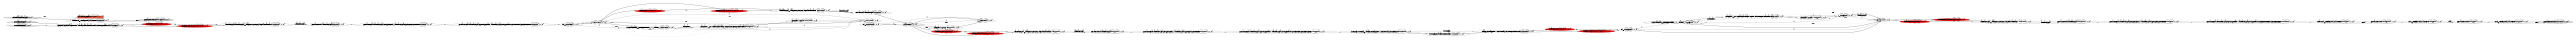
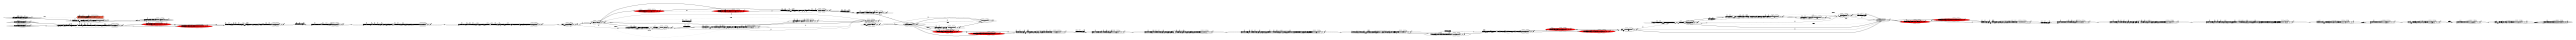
  digraph {
    rankdir=LR
    node [fillcolor=white shape=ellipse style=filled]
    edge [style=bold]
    n1 [label="String instanceName = PARTICIPANT_PREFIX + \"_\" + (_startPort + i)@@@36@@@['1', '1', '0']"]
    n2 [label="_participants(i( = new MockParticipantManager(ZK_ADDR,CLUSTER_NAME,instanceName)@@@37@@@['1', '1', '0']"]
    n3 [label="_participants(i(.syncStart()@@@38@@@['1', '1', '0']"]
    n4 [label="i++@@@35@@@['1', '1', '0']"]
    n5 [label="int i = 0@@@19@@@['1', '1', '0']"]
    n6 [label="i < 3@@@20@@@['1', '1', '0']" shape=diamond]
    n7 [label="i++@@@21@@@['1', '1', '0']"]
    n8 [label="_participants(i(.syncStop()@@@22@@@['1', '1', '0']"]
    n9 [fillcolor=red label="Thread.sleep(500L)@@@24@@@['1', '0', '0']"]
    n10 [fillcolor=red label="TestHelper.verify(null,2000L)@@@24@@@['0', '1', '0']"]
    n11 [label="Assert.assertTrue(result)@@@55@@@['1', '1', '0']"]
    n12 [label="result = TestHelper.verify(null,TIMEOUT)@@@56@@@['1', '1', '0']"]
    n13 [label="Assert.assertTrue(result)@@@66@@@['1', '1', '0']"]
    n14 [label="Assert.assertEquals(maintenanceSignal.getAutoTriggerReason(),MaintenanceSignal.AutoTriggerReason.MAX_OFFLINE_INSTANCES_EXCEEDED)@@@8@@@['1', '1', '0']"]
    n15 [label="int i = 0@@@9@@@['1', '1', '0']"]
    n16 [label="String instanceName = PARTICIPANT_PREFIX + \"_\" + (_startPort + i)@@@12@@@['1', '1', '0']"]
    n17 [label="i < 3@@@10@@@['1', '1', '0']" shape=diamond]
    n18 [fillcolor=lightgray label="Assert.assertTrue(result)@@@77@@@['1', '1', '0']"]
    n19 [label="Assert.assertEquals(maintenanceSignal.getAutoTriggerReason(),MaintenanceSignal.AutoTriggerReason.MAX_OFFLINE_INSTANCES_EXCEEDED)@@@28@@@['1', '1', '0']"]
    n20 [label="ClusterConfig clusterConfig = _manager.getConfigAccessor().getClusterConfig(CLUSTER_NAME)@@@29@@@['1', '1', '0']"]
    n21 [label="_manager.getConfigAccessor().setClusterConfig(CLUSTER_NAME,clusterConfig)@@@31@@@['1', '1', '0']"]
    n22 [label="clusterConfig.setMaxPartitionsPerInstance(1)@@@30@@@['1', '1', '0']"]
    n23 [label="Assert.assertEquals(maintenanceSignal.getTriggeringEntity(),MaintenanceSignal.TriggeringEntity.CONTROLLER)@@@43@@@['1', '1', '0']"]
    n24 [label="Assert.assertEquals(maintenanceSignal.getAutoTriggerReason(),MaintenanceSignal.AutoTriggerReason.MAX_PARTITION_PER_INSTANCE_EXCEEDED)@@@44@@@['1', '1', '0']"]
    n25 [label="boolean result = TestHelper.verify(null,TIMEOUT)@@@45@@@['1', '1', '0']"]
    n26 [fillcolor=red label="Thread.sleep(500L)@@@4@@@['1', '0', '0']"]
    n27 [fillcolor=red label="TestHelper.verify(null,2000L)@@@4@@@['0', '1', '0']"]
    n28 [label="MaintenanceSignal maintenanceSignal = _dataAccessor.getProperty(_keyBuilder.maintenance())@@@5@@@['1', '1', '0']"]
    n29 [label="Assert.assertNotNull(maintenanceSignal)@@@6@@@['1', '1', '0']"]
    n30 [fillcolor=lightgray label="testMaxPartitionLimit['0', '1', '0']" shape=diamond]
    n31 [label="_gSetupTool.getClusterManagementTool().manuallyEnableMaintenanceMode(CLUSTER_NAME,false,null,null)@@@3@@@['1', '1', '0']"]
    n32 [label="Assert.assertEquals(maintenanceSignal.getTriggeringEntity(),MaintenanceSignal.TriggeringEntity.CONTROLLER)@@@7@@@['1', '1', '0']"]
    n33 [fillcolor=tomato label="final boolean expectFailure@@@2@@@['0', '0', '1']" shape=box]
    n34 [label="_participants(i( = new MockParticipantManager(ZK_ADDR,CLUSTER_NAME,instanceName)@@@13@@@['1', '1', '0']"]
    n35 [label="_participants(i(.syncStart()@@@14@@@['1', '1', '0']"]
    n36 [label="i++@@@11@@@['1', '1', '0']"]
    n37 [fillcolor=red label="TestHelper.verify(null,2000L)@@@40@@@['0', '1', '0']"]
    n38 [label="maintenanceSignal = _dataAccessor.getProperty(_keyBuilder.maintenance())@@@41@@@['1', '1', '0']"]
    n39 [label="Assert.assertNotNull(maintenanceSignal)@@@42@@@['1', '1', '0']"]
    n40 [label="result = TestHelper.verify(null,TIMEOUT)@@@67@@@['1', '1', '0']"]
    n41 [label="maintenanceSignal = _dataAccessor.getProperty(_keyBuilder.maintenance())@@@25@@@['1', '1', '0']"]
    n42 [label="Assert.assertNotNull(maintenanceSignal)@@@26@@@['1', '1', '0']"]
    n43 [label="Assert.assertEquals(maintenanceSignal.getTriggeringEntity(),MaintenanceSignal.TriggeringEntity.CONTROLLER)@@@27@@@['1', '1', '0']"]
    n44 [fillcolor=lightgray label="testMaxPartitionLimit['1', '0', '0']" shape=diamond]
    n45 [fillcolor=red label="Thread.sleep(500L)@@@40@@@['1', '0', '0']"]
    n46 [fillcolor=red label="Thread.sleep(500L)@@@32@@@['1', '0', '0']"]
    n47 [fillcolor=red label="TestHelper.verify(null,2000L)@@@32@@@['0', '1', '0']"]
    n48 [label="int i = 0@@@33@@@['1', '1', '0']"]
    n49 [label="i < 3@@@34@@@['1', '1', '0']" shape=diamond]
    n50 [fillcolor=red label="TestHelper.verify(null,2000L)@@@16@@@['0', '1', '0']"]
    n51 [fillcolor=red label="Thread.sleep(500L)@@@16@@@['1', '0', '0']"]
    n52 [label="boolean result = TestHelper.verify(null,TIMEOUT)@@@3@@@['0', '0', '1']"]
    n53 [fillcolor=lightgray label="Assert.assertTrue(result)@@@13@@@['0', '0', '1']"]
    n54 [fillcolor=lightgray label="checkRebalanceFailureGauge['0', '0', '1']" shape=diamond]
    n55 [label="maintenanceSignal = _dataAccessor.getProperty(_keyBuilder.maintenance())@@@17@@@['1', '1', '0']"]
    n56 [label="Assert.assertNull(maintenanceSignal)@@@18@@@['1', '1', '0']"]
    n1 -> n2 [label=instanceName style=solid]
    n1 -> n2
    n2 -> n3
    n2 -> n4 [label=i style=solid]
    n3 -> n4
    n4 -> n1 [label=i style=solid]
    n4 -> n49 [label=i style=solid]
    n4 -> n49
    n5 -> n6
    n5 -> n6 [label=i style=solid]
    n5 -> n7 [label=i style=solid]
    n6 -> n7 [label=true style=dotted]
    n6 -> n8 [label=true style=dotted]
    n6 -> n8
    n6 -> n9
    n6 -> n10
    n7 -> n6
    n7 -> n6 [label=i style=solid]
    n8 -> n7
    n9 -> n10 [label=0 style=dashed]
    n9 -> n41
    n10 -> n41
    n11 -> n12
    n12 -> n13 [label=result style=solid]
    n12 -> n13
    n13 -> n40
    n14 -> n15
    n15 -> n16 [label=i style=solid]
    n15 -> n17 [label=i style=solid]
    n15 -> n17
    n16 -> n34 [label=instanceName style=solid]
    n16 -> n34
    n17 -> n16 [label=true style=dotted]
    n17 -> n16
    n17 -> n34 [label=true style=dotted]
-   n17 -> n35 [label=true style=dotted]
+   n17 -> n35 [label=maintenanceSignal style=dotted]
    n17 -> n36 [label=true style=dotted]
    n17 -> n50
    n17 -> n51
    n19 -> n20
    n20 -> n21 [label=clusterConfig style=solid]
    n20 -> n22
    n21 -> n46
    n21 -> n47
    n22 -> n21
    n23 -> n24
    n24 -> n25
    n25 -> n11
    n25 -> n11 [label=result style=solid]
    n26 -> n27 [label=0 style=dashed]
    n26 -> n28
    n27 -> n28
    n28 -> n29 [label=maintenanceSignal style=solid]
    n28 -> n29
    n29 -> n32
    n30 -> n31
    n31 -> n26
    n31 -> n27
    n32 -> n14
    n34 -> n35
    n34 -> n36 [label=i style=solid]
    n35 -> n36
    n36 -> n16 [label=i style=solid]
    n36 -> n17 [label=i style=solid]
    n36 -> n17
    n37 -> n38
    n38 -> n39
    n38 -> n39 [label=maintenanceSignal style=solid]
    n39 -> n23
    n40 -> n18
    n40 -> n18 [label=result style=solid]
    n41 -> n42 [label=maintenanceSignal style=solid]
    n41 -> n42
    n42 -> n43
    n43 -> n19
    n44 -> n31
    n45 -> n37 [label=0 style=dashed]
    n45 -> n38
    n46 -> n47 [label=0 style=dashed]
    n46 -> n48
    n47 -> n48
    n48 -> n1 [label=i style=solid]
    n48 -> n49 [label=i style=solid]
    n48 -> n49
    n49 -> n1 [label=true style=dotted]
    n49 -> n1
    n49 -> n2 [label=true style=dotted]
    n49 -> n3 [label=true style=dotted]
    n49 -> n4 [label=maintenanceSignal style=dotted]
    n49 -> n37
    n49 -> n45
    n50 -> n55
    n51 -> n50 [label=0 style=dashed]
    n51 -> n55
    n52 -> n53
    n52 -> n53 [label=result style=solid]
    n54 -> n33 [label=true style=dotted]
    n54 -> n52
    n55 -> n56 [label=maintenanceSignal style=solid]
    n55 -> n56
    n56 -> n6
  }
